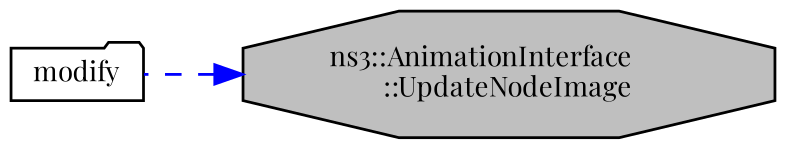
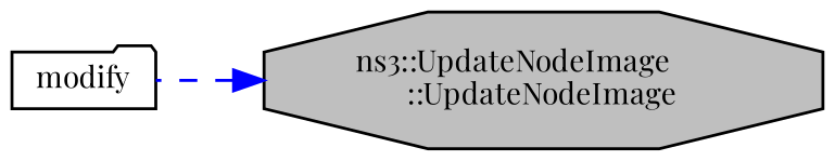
  digraph {
    rankdir=RL
    fontname="Playfair Display"
    node [color=black fontname="Playfair Display" fontsize=10 style=filled]
-   n1 [fillcolor=grey75 fontcolor=black height=0.2 label="ns3::AnimationInterface\l::UpdateNodeImage" shape=octagon width=0.4]
+   n1 [fillcolor=grey75 fontcolor=black height=0.2 label="ns3::UpdateNodeImage\l::UpdateNodeImage" shape=octagon width=0.4]
    n2 [fillcolor=white height=0.2 label=modify shape=folder width=0.4]
    n1 -> n2 [color=blue dir=back fontname="Playfair Display" fontsize=10 labelfontname=Helvetica labelfontsize=10 style=dashed]
  }
